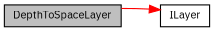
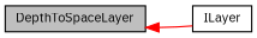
  digraph {
    rankdir=LR
    fontname="IBM Plex Sans"
    node [color=black fontname="IBM Plex Sans" fontsize=10 shape=record style=filled]
    n1 [fillcolor=grey75 fontcolor=black height=0.2 label=DepthToSpaceLayer width=0.4]
    n2 [fillcolor=white height=0.2 label=ILayer width=0.4]
-   n2 -> n1 [color=red dir=back fontname="IBM Plex Sans" fontsize=10 labelfontname=Helvetica labelfontsize=10 style=solid]
+   n1 -> n2 [color=red dir=back fontname="IBM Plex Sans" fontsize=10 labelfontname=Helvetica labelfontsize=10 style=solid]
  }
